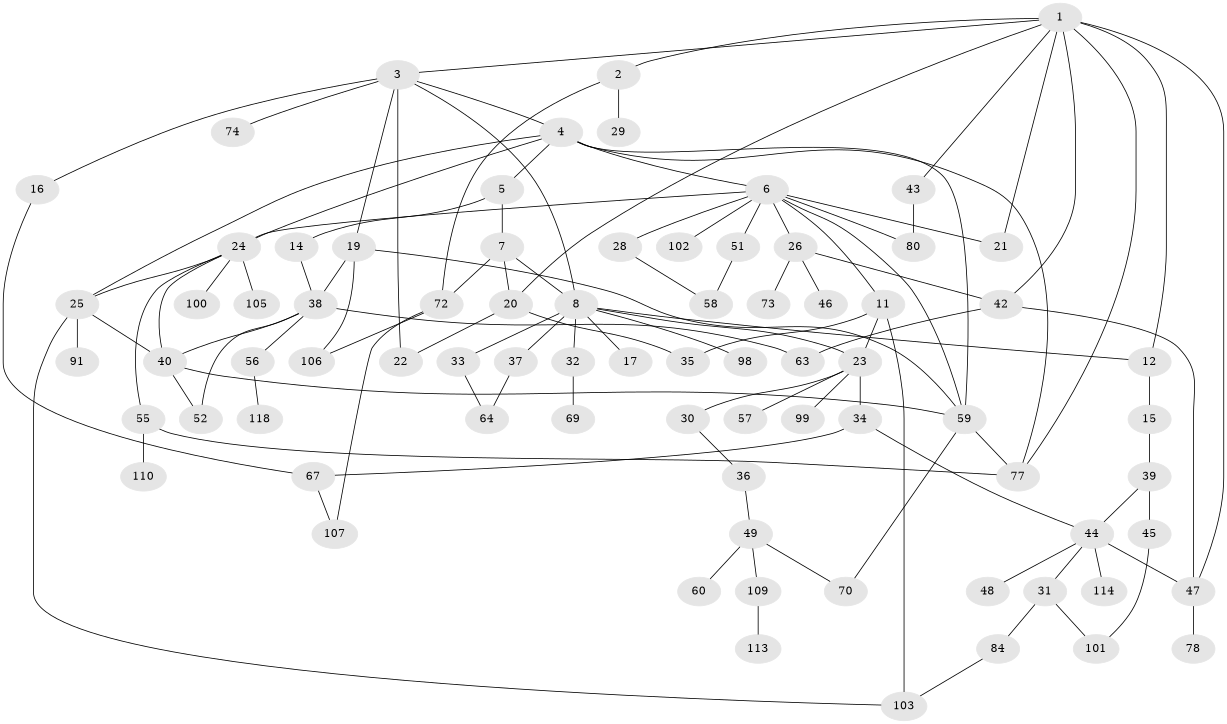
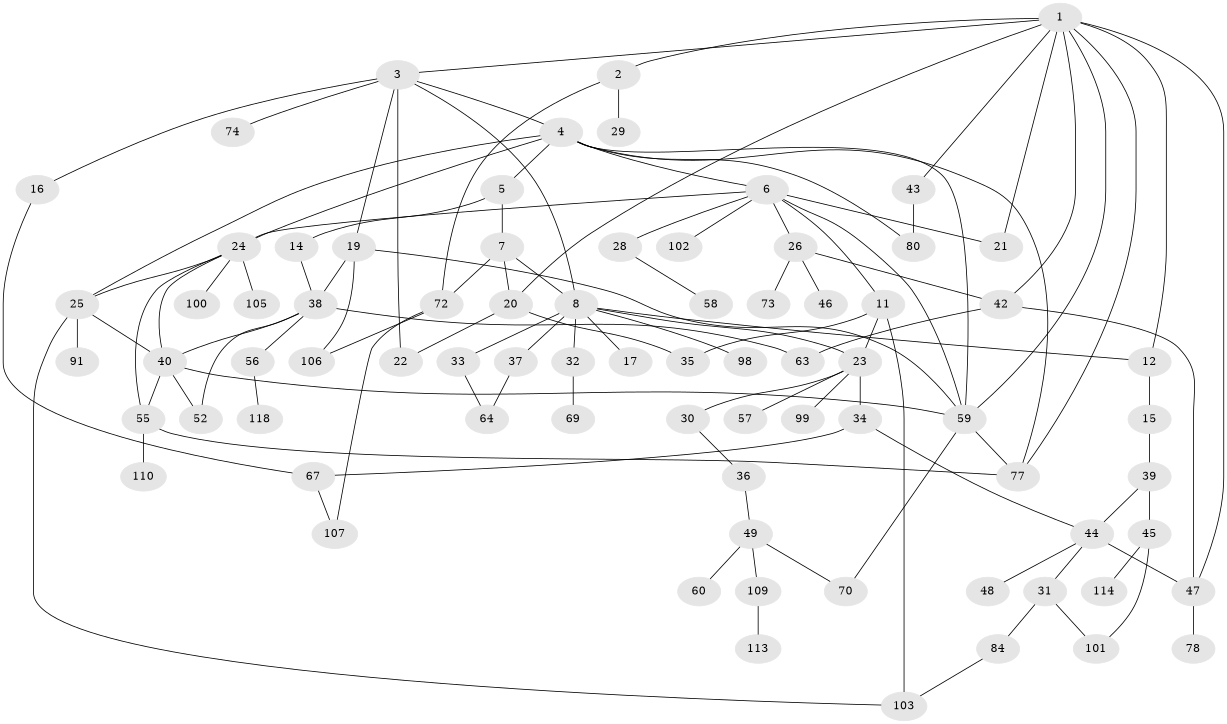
  graph {
    node [color=gray90 style=filled]
    1 [super="+18"]
    2 [super="+97"]
    3 [super="+53"]
    12
    20 [super="+77"]
    21
    42 [super="+82"]
    43
    47 [super="+85"]
    59 [super="+115"]
    n11 [label=77 super="+86"]
    29
    72 [super="+93"]
    4 [super="+76"]
    8 [super="+10"]
    16
    19 [super="+92"]
    22 [super="+62"]
    74 [super="+117"]
    15 [super="+116"]
    35
    63 [super="+90"]
    80
    78
    70
    5 [super="+13"]
    6 [super="+9"]
    24 [super="+65"]
    25 [super="+31"]
    32 [super="+61"]
    17
    23 [super="+27"]
    33 [super="+83"]
    37 [super="+68"]
    98
    67 [super="+87"]
    106
    38 [super="+41"]
    69
    7 [super="+88"]
    14
    11 [super="+94"]
    26
    28 [super="+95"]
-   51
    102
    40 [super="+54"]
    55 [super="+111"]
    100
    105
    91
    103
    46 [super="+81"]
    73
    58
    107
    30
    34 [super="+96"]
    57
    99
    64
    39
    52 [super="+75"]
    56
    44 [super="+66"]
    45 [super="+104"]
    36
    110
    49 [super="+50"]
    48
    n71 [label=31 super="+112"]
    60
    109
    118
    101
    114
    84
    113
    1 -- 2
    1 -- 3
    1 -- 12
    1 -- 20
    1 -- 21
    1 -- 42
    1 -- 43
    1 -- 47
+   1 -- 59
    1 -- n11
    2 -- 29
    2 -- 72
    3 -- 4
    3 -- 8
    3 -- 16
    3 -- 19
    3 -- 22
    3 -- 74
    12 -- 15
    20 -- 22
    20 -- 35
    42 -- 47
    42 -- 63
    43 -- 80
    47 -- 78
    59 -- n11
    59 -- 70
    72 -- 106
    72 -- 107
    4 -- 59
    4 -- n11
    4 -- 5
    4 -- 6
    4 -- 24
    4 -- 25
    8 -- 12
    8 -- 32
    8 -- 17
    8 -- 23
    8 -- 33
    8 -- 37
    8 -- 98
    16 -- 67
    19 -- 59
    19 -- 106
    19 -- 38
    15 -- 39
    5 -- 7
    5 -- 14
    6 -- 21
    6 -- 59
-   6 -- 80
+   4 -- 80
    6 -- 24
    6 -- 11
    6 -- 26
    6 -- 28
-   6 -- 51
    6 -- 102
    24 -- 25
    24 -- 40
    24 -- 55
    24 -- 100
    24 -- 105
    25 -- 40
    25 -- 91
    25 -- 103
    32 -- 69
    23 -- 30
    23 -- 34
    23 -- 57
    23 -- 99
    33 -- 64
    37 -- 64
    67 -- 107
    38 -- 63
    38 -- 40
    38 -- 52
    38 -- 56
    7 -- 20
    7 -- 72
    7 -- 8
    14 -- 38
    11 -- 35
    11 -- 23
    11 -- 103
    26 -- 42
    26 -- 46
    26 -- 73
    28 -- 58
-   51 -- 58
    40 -- 59
+   40 -- 55
    40 -- 52
    55 -- n11
    55 -- 110
    30 -- 36
    34 -- 67
    34 -- 44
    39 -- 44
    39 -- 45
    56 -- 118
    44 -- 47 [weight=2]
    44 -- 48
    44 -- n71
    45 -- 101
-   44 -- 114
+   45 -- 114
    36 -- 49
    49 -- 70
    49 -- 60
    49 -- 109
    n71 -- 101
    n71 -- 84
    109 -- 113
    84 -- 103
  }
